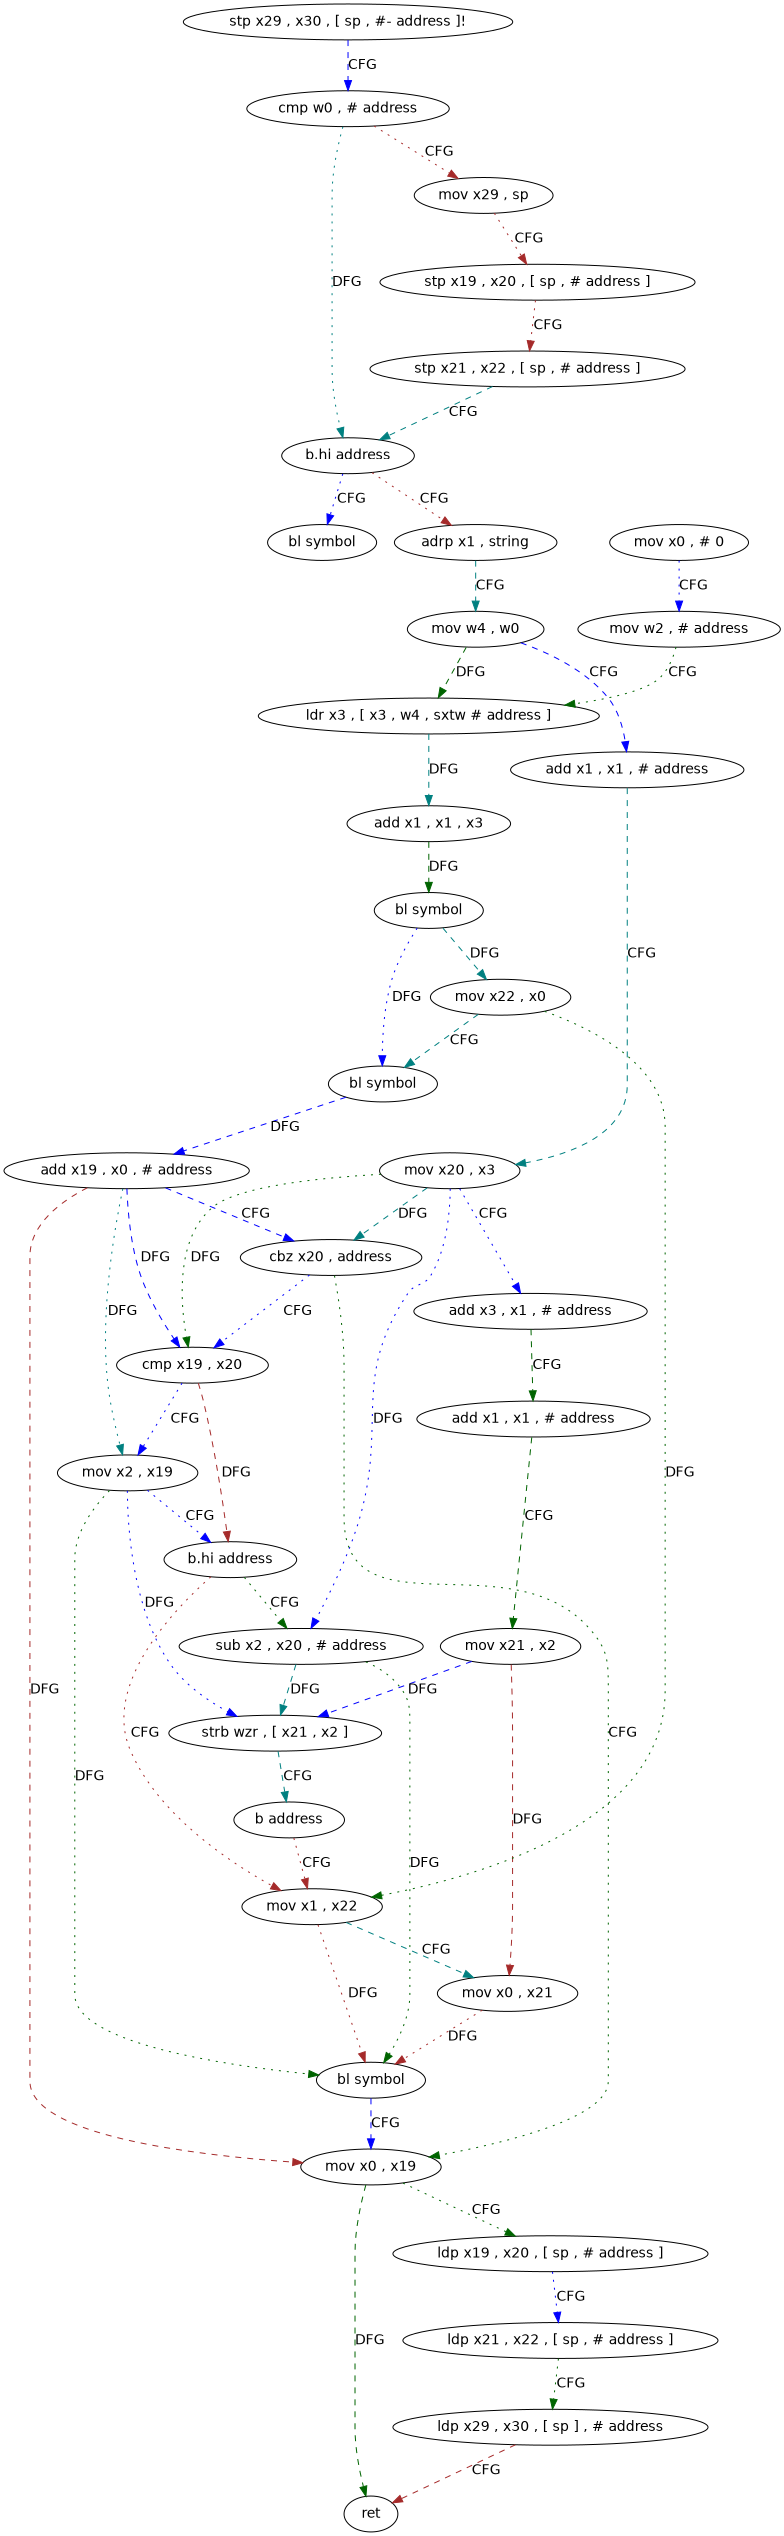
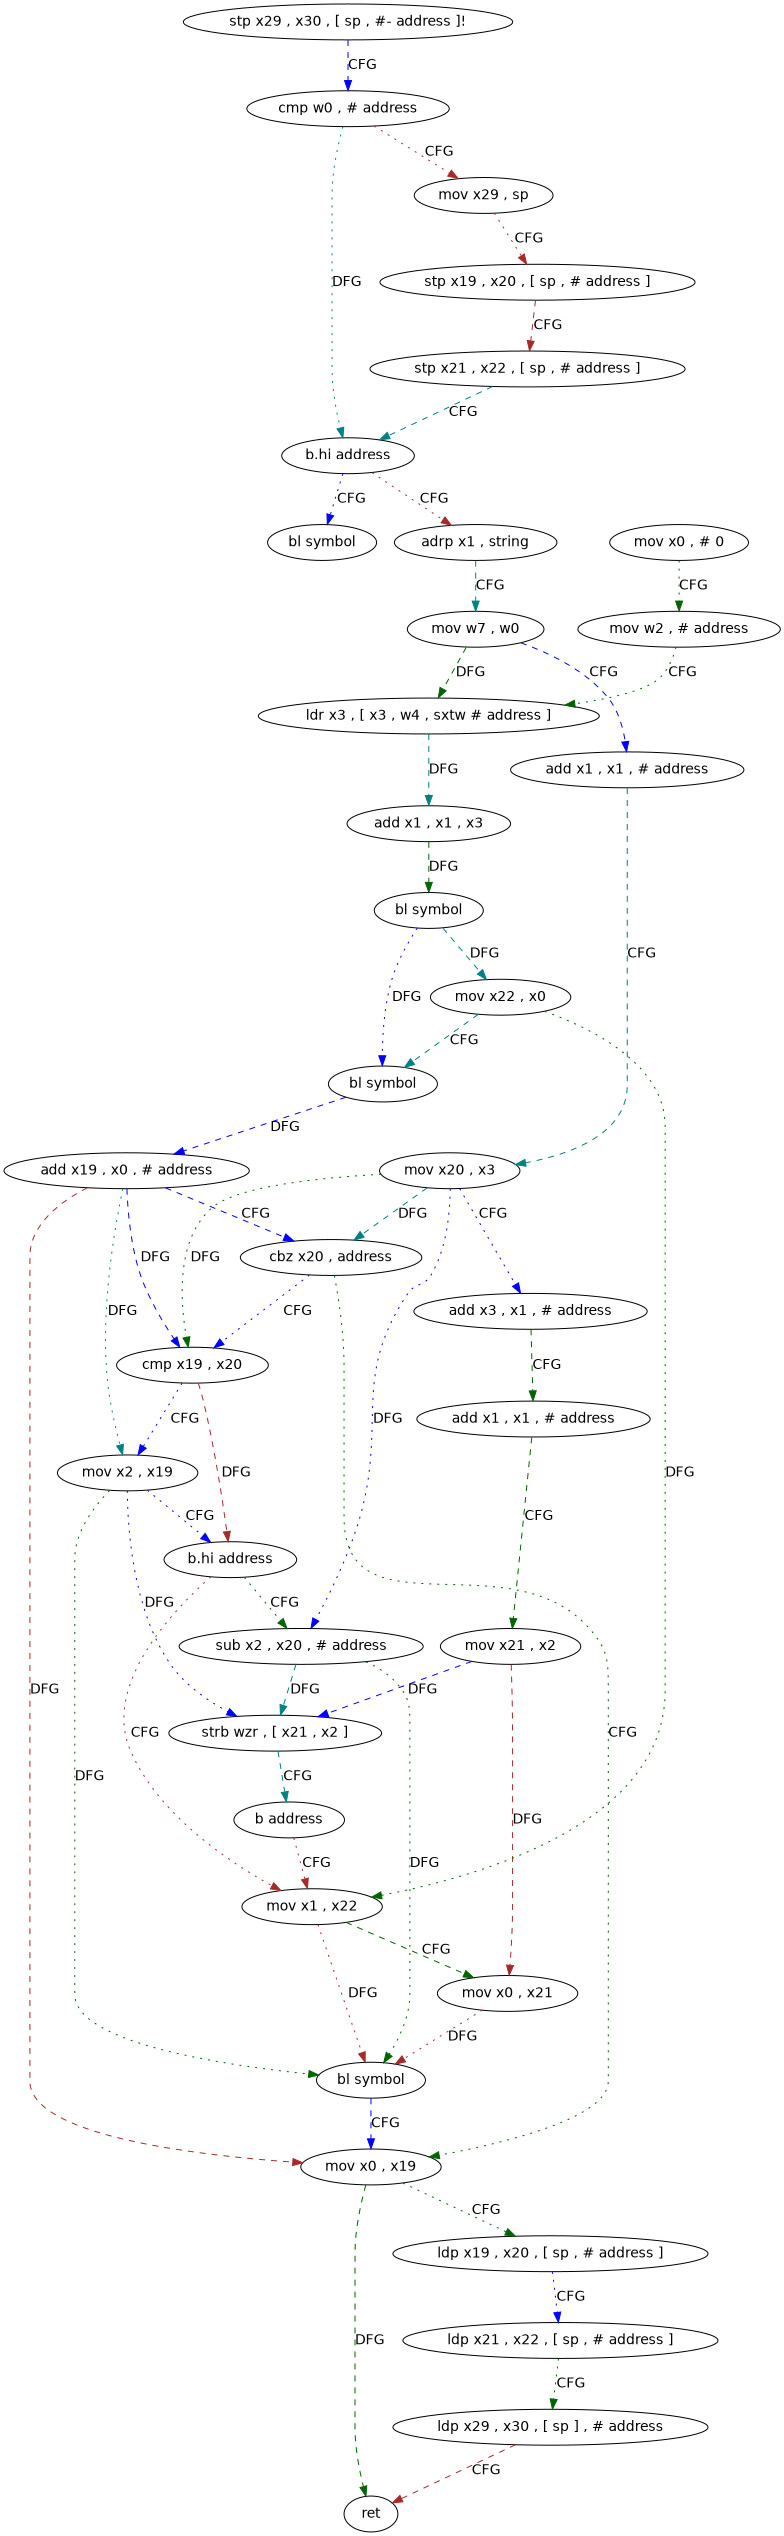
  digraph {
    fontname="DejaVu Sans"
    node [fontname="DejaVu Sans"]
    edge [color=blue fontname="DejaVu Sans" style=dotted]
    n1 [label="stp x29 , x30 , [ sp , #- address ]!"]
    n2 [label="cmp w0 , # address"]
    n3 [label="mov x29 , sp"]
    n4 [label="b.hi address"]
    n5 [label="stp x19 , x20 , [ sp , # address ]"]
    n6 [label="bl symbol"]
    n7 [label="adrp x1 , string"]
    n8 [label="stp x21 , x22 , [ sp , # address ]"]
-   n9 [label="mov w4 , w0"]
+   n9 [label="mov w7 , w0"]
    n10 [label="add x1 , x1 , # address"]
    n11 [label="ldr x3 , [ x3 , w4 , sxtw # address ]"]
    n12 [label="mov x20 , x3"]
    n13 [label="add x1 , x1 , x3"]
    n14 [label="add x3 , x1 , # address"]
    n15 [label="cbz x20 , address"]
    n16 [label="cmp x19 , x20"]
    n17 [label="sub x2 , x20 , # address"]
    n18 [label="add x1 , x1 , # address"]
    n19 [label="mov x0 , x19"]
    n20 [label="mov x2 , x19"]
    n21 [label="b.hi address"]
    n22 [label="strb wzr , [ x21 , x2 ]"]
    n23 [label="bl symbol"]
    n24 [label="mov x21 , x2"]
    n25 [label="mov x0 , x21"]
    n26 [label="mov x0 , # 0"]
    n27 [label="mov w2 , # address"]
    n28 [label="b address"]
    n29 [label="bl symbol"]
    n30 [label="mov x22 , x0"]
    n31 [label="bl symbol"]
    n32 [label="mov x1 , x22"]
    n33 [label="add x19 , x0 , # address"]
    n34 [label="ldp x19 , x20 , [ sp , # address ]"]
    n35 [label=ret]
    n36 [label="ldp x21 , x22 , [ sp , # address ]"]
    n37 [label="ldp x29 , x30 , [ sp ] , # address"]
    n1 -> n2 [label=CFG style=dashed]
    n2 -> n3 [color=brown label=CFG]
    n2 -> n4 [color=teal label=DFG]
    n3 -> n5 [color=brown label=CFG]
    n4 -> n6 [label=CFG]
    n4 -> n7 [color=brown label=CFG]
-   n5 -> n8 [color=brown label=CFG]
+   n5 -> n8 [color=brown label=CFG style=dashed]
    n7 -> n9 [color=teal label=CFG style=dashed]
    n8 -> n4 [color=teal label=CFG style=dashed]
    n9 -> n10 [label=CFG style=dashed]
    n9 -> n11 [color=darkgreen label=DFG style=dashed]
    n10 -> n12 [color=teal label=CFG style=dashed]
    n11 -> n13 [color=teal label=DFG style=dashed]
    n12 -> n14 [label=CFG]
    n12 -> n15 [color=teal label=DFG style=dashed]
    n12 -> n16 [color=darkgreen label=DFG]
    n12 -> n17 [label=DFG]
    n13 -> n29 [color=darkgreen label=DFG style=dashed]
    n14 -> n18 [color=darkgreen label=CFG style=dashed]
    n15 -> n16 [label=CFG]
    n15 -> n19 [color=darkgreen label=CFG]
    n16 -> n20 [label=CFG]
    n16 -> n21 [color=brown label=DFG style=dashed]
    n17 -> n22 [color=teal label=DFG style=dashed]
    n17 -> n23 [color=darkgreen label=DFG]
    n18 -> n24 [color=darkgreen label=CFG style=dashed]
    n19 -> n34 [color=darkgreen label=CFG]
    n19 -> n35 [color=darkgreen label=DFG style=dashed]
    n20 -> n21 [label=CFG]
    n20 -> n22 [label=DFG]
    n20 -> n23 [color=darkgreen label=DFG]
    n21 -> n17 [color=darkgreen label=CFG]
    n21 -> n32 [color=brown label=CFG]
    n22 -> n28 [color=teal label=CFG style=dashed]
    n23 -> n19 [label=CFG style=dashed]
    n24 -> n22 [label=DFG style=dashed]
    n24 -> n25 [color=brown label=DFG style=dashed]
    n25 -> n23 [color=brown label=DFG]
-   n26 -> n27 [label=CFG]
+   n26 -> n27 [color=darkgreen label=CFG]
    n27 -> n11 [color=darkgreen label=CFG]
    n28 -> n32 [color=brown label=CFG]
    n29 -> n30 [color=teal label=DFG style=dashed]
    n29 -> n31 [label=DFG]
    n30 -> n31 [color=teal label=CFG style=dashed]
    n30 -> n32 [color=darkgreen label=DFG]
    n31 -> n33 [label=DFG style=dashed]
    n32 -> n23 [color=brown label=DFG]
-   n32 -> n25 [color=teal label=CFG style=dashed]
+   n32 -> n25 [color=darkgreen label=CFG style=dashed]
    n33 -> n15 [label=CFG style=dashed]
    n33 -> n16 [label=DFG style=dashed]
    n33 -> n19 [color=brown label=DFG style=dashed]
    n33 -> n20 [color=teal label=DFG]
    n34 -> n36 [label=CFG]
    n36 -> n37 [color=darkgreen label=CFG]
    n37 -> n35 [color=brown label=CFG style=dashed]
  }
